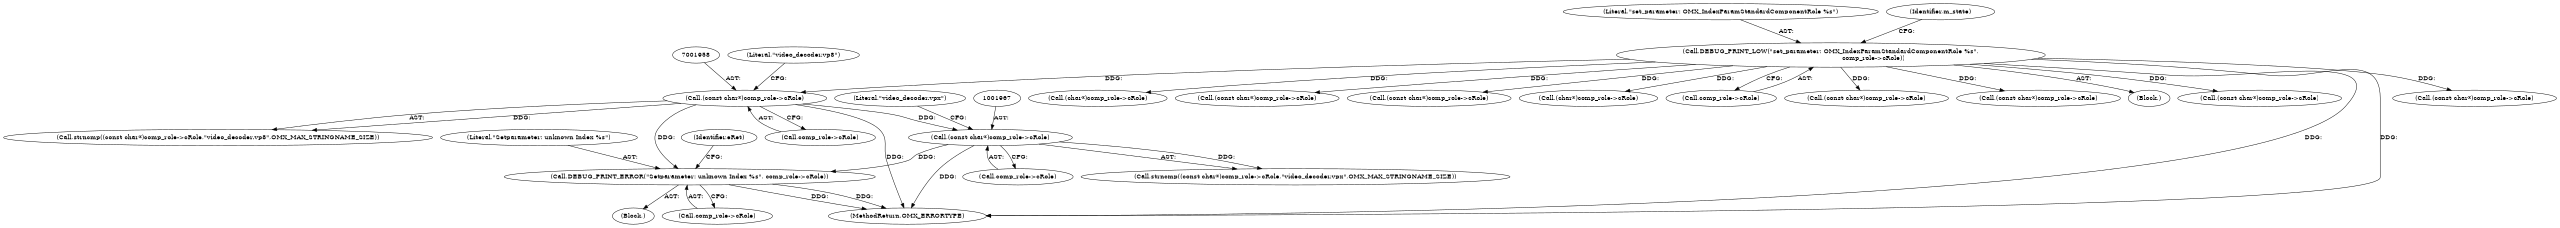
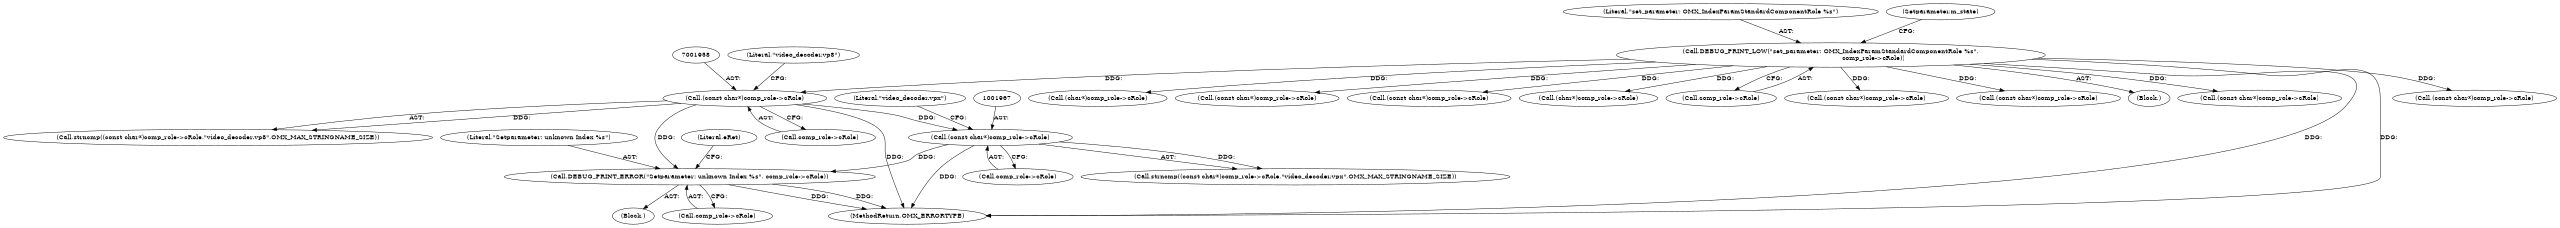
  digraph {
    n1 [label="(Call,DEBUG_PRINT_ERROR(\"Setparameter: unknown Index %s\", comp_role->cRole))"]
    n2 [label="(MethodReturn,OMX_ERRORTYPE)"]
    n3 [label="(Block,)"]
    n4 [label="(Call,comp_role->cRole)"]
    n5 [label="(Call,(const char*)comp_role->cRole)"]
    n6 [label="(Call,(const char*)comp_role->cRole)"]
    n7 [label="(Call,strncmp((const char*)comp_role->cRole,\"video_decoder.vp8\",OMX_MAX_STRINGNAME_SIZE))"]
    n8 [label="(Call,comp_role->cRole)"]
    n9 [label="(Call,strncmp((const char*)comp_role->cRole,\"video_decoder.vpx\",OMX_MAX_STRINGNAME_SIZE))"]
    n10 [label="(Call,comp_role->cRole)"]
    n11 [label="(Call,DEBUG_PRINT_LOW(\"set_parameter: OMX_IndexParamStandardComponentRole %s\",\n                                          comp_role->cRole))"]
    n12 [label="(Call,(const char*)comp_role->cRole)"]
    n13 [label="(Call,(char*)comp_role->cRole)"]
    n14 [label="(Call,(const char*)comp_role->cRole)"]
    n15 [label="(Call,(const char*)comp_role->cRole)"]
    n16 [label="(Call,(char*)comp_role->cRole)"]
    n17 [label="(Call,comp_role->cRole)"]
    n18 [label="(Call,(const char*)comp_role->cRole)"]
    n19 [label="(Call,(const char*)comp_role->cRole)"]
    n20 [label="(Block,)"]
    n21 [label="(Call,(const char*)comp_role->cRole)"]
-   n22 [label="(Identifier,eRet)"]
+   n22 [label="(Literal,eRet)"]
    n23 [label="(Literal,\"set_parameter: OMX_IndexParamStandardComponentRole %s\")"]
    n24 [label="(Literal,\"video_decoder.vpx\")"]
    n25 [label="(Literal,\"video_decoder.vp8\")"]
    n26 [label="(Literal,\"Setparameter: unknown Index %s\")"]
-   n27 [label="(Identifier,m_state)"]
+   n27 [label="(Setparameter,m_state)"]
    n28 [label=7001958]
    1001967
    n1 -> n2 [label="DDG: "]
    n1 -> n2 [label="DDG: "]
    n1 -> n3 [label="AST: "]
    n1 -> n4 [label="CFG: "]
    n4 -> n1 [label="AST: "]
    n5 -> n1 [label="DDG: "]
    n5 -> n2 [label="DDG: "]
    n5 -> n6 [label="DDG: "]
    n5 -> n7 [label="AST: "]
    n5 -> n7 [label="DDG: "]
    n5 -> n8 [label="CFG: "]
    n6 -> n1 [label="DDG: "]
    n6 -> n2 [label="DDG: "]
    n6 -> n9 [label="AST: "]
    n6 -> n9 [label="DDG: "]
    n6 -> n10 [label="CFG: "]
    n8 -> n5 [label="AST: "]
    n10 -> n6 [label="AST: "]
    n11 -> n2 [label="DDG: "]
    n11 -> n2 [label="DDG: "]
    n11 -> n5 [label="DDG: "]
    n11 -> n12 [label="DDG: "]
    n11 -> n13 [label="DDG: "]
    n11 -> n14 [label="DDG: "]
    n11 -> n15 [label="DDG: "]
    n11 -> n16 [label="DDG: "]
    n11 -> n17 [label="CFG: "]
    n11 -> n18 [label="DDG: "]
    n11 -> n19 [label="DDG: "]
    n11 -> n20 [label="AST: "]
    n11 -> n21 [label="DDG: "]
    n17 -> n11 [label="AST: "]
    n22 -> n1 [label="CFG: "]
    n23 -> n11 [label="AST: "]
    n24 -> n6 [label="CFG: "]
    n25 -> n5 [label="CFG: "]
    n26 -> n1 [label="AST: "]
    n27 -> n11 [label="CFG: "]
    n28 -> n5 [label="AST: "]
    1001967 -> n6 [label="AST: "]
  }
